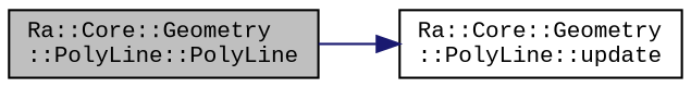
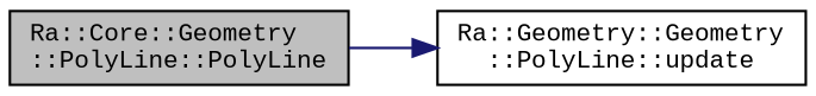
  digraph {
    rankdir=LR
    fontname="Liberation Mono"
    node [color=black fontname="Liberation Mono" fontsize=10 shape=record style=filled]
    n1 [fillcolor=grey75 fontcolor=black height=0.2 label="Ra::Core::Geometry\l::PolyLine::PolyLine" width=0.4]
-   n2 [fillcolor=white height=0.2 label="Ra::Core::Geometry\l::PolyLine::update" width=0.4]
+   n2 [fillcolor=white height=0.2 label="Ra::Geometry::Geometry\l::PolyLine::update" width=0.4]
    n1 -> n2 [color=midnightblue fontname="Liberation Mono" fontsize=10 labelfontname=Helvetica labelfontsize=10 style=solid]
  }
